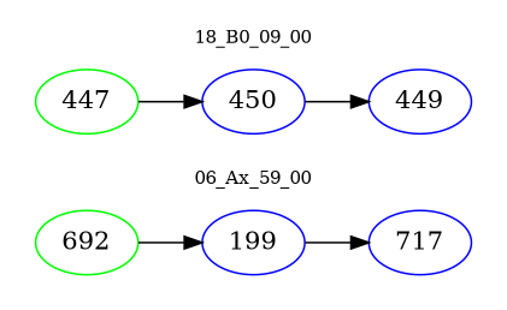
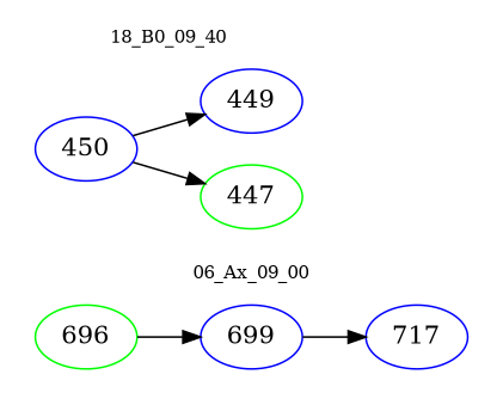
  digraph {
    rankdir=LR
    node [color=blue]
    edge [color=black]
-   n1 [label=199]
-   n2 [color=green label=692]
+   n1 [label=699]
+   n2 [color=green label=696]
    n3 [label=717]
    n4 [label=450]
    n5 [color=green label=447]
    n6 [label=449]
    subgraph cluster_1 {
      color=white
      fontsize=10
-     label="06_Ax_59_00"
+     label="06_Ax_09_00"
      n1
      n2
      n3
    }
    subgraph cluster_2 {
      color=white
      fontsize=10
-     label="18_B0_09_00"
+     label="18_B0_09_40"
      n4
      n5
      n6
    }
    n1 -> n3
    n2 -> n1
-   n5 -> n4
+   n4 -> n5
    n4 -> n6
  }
